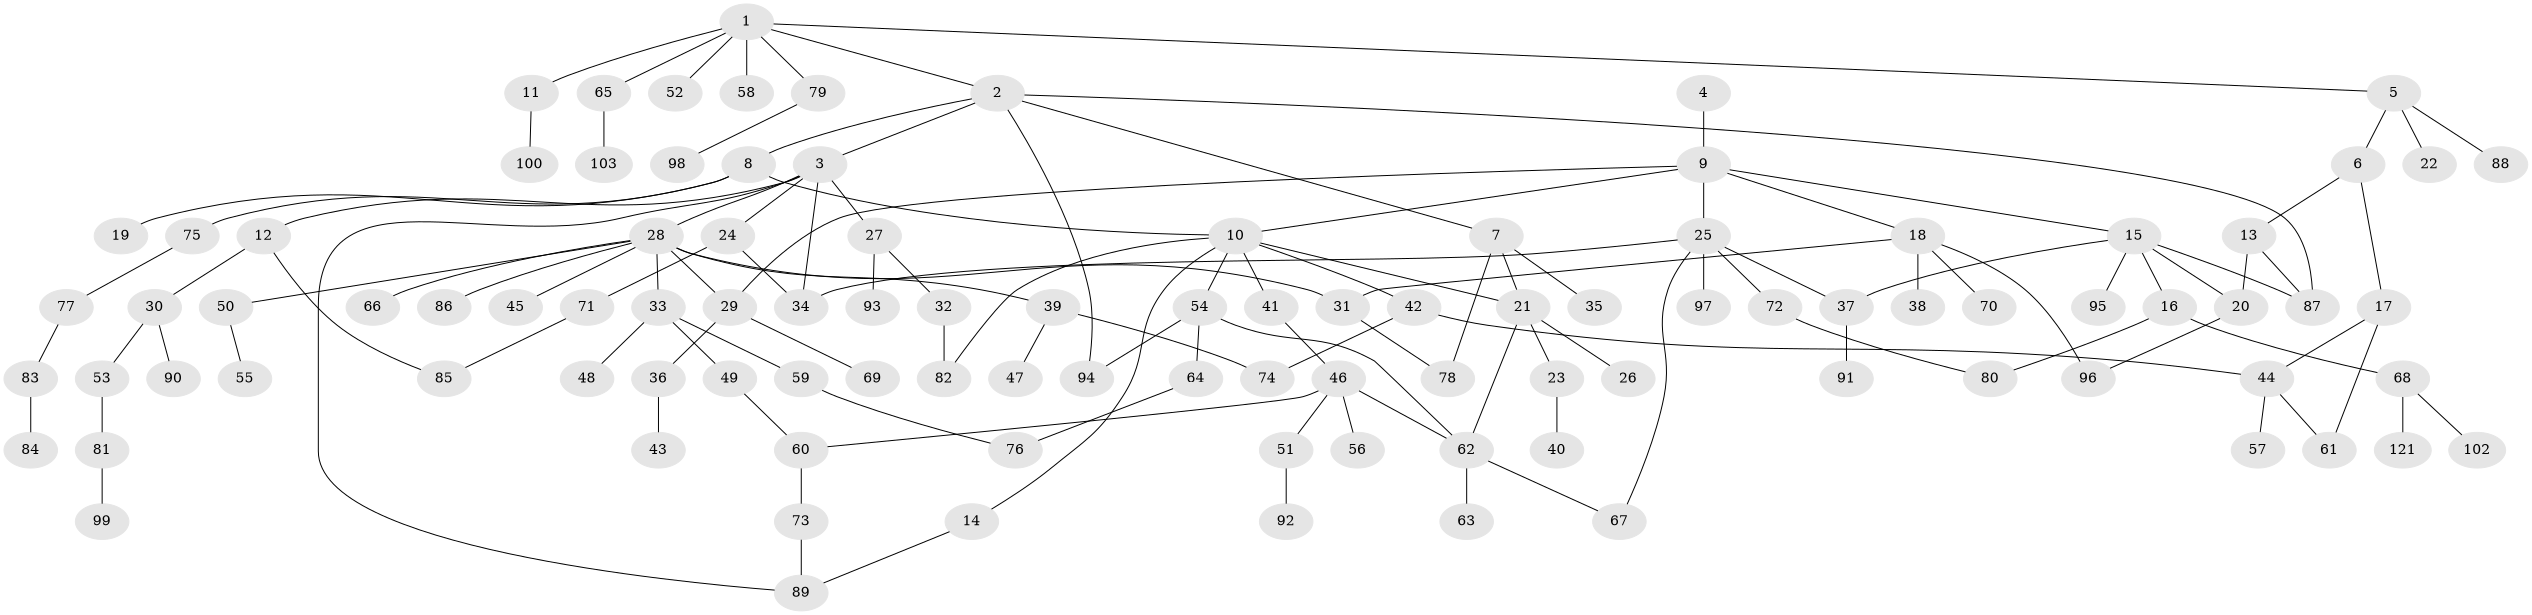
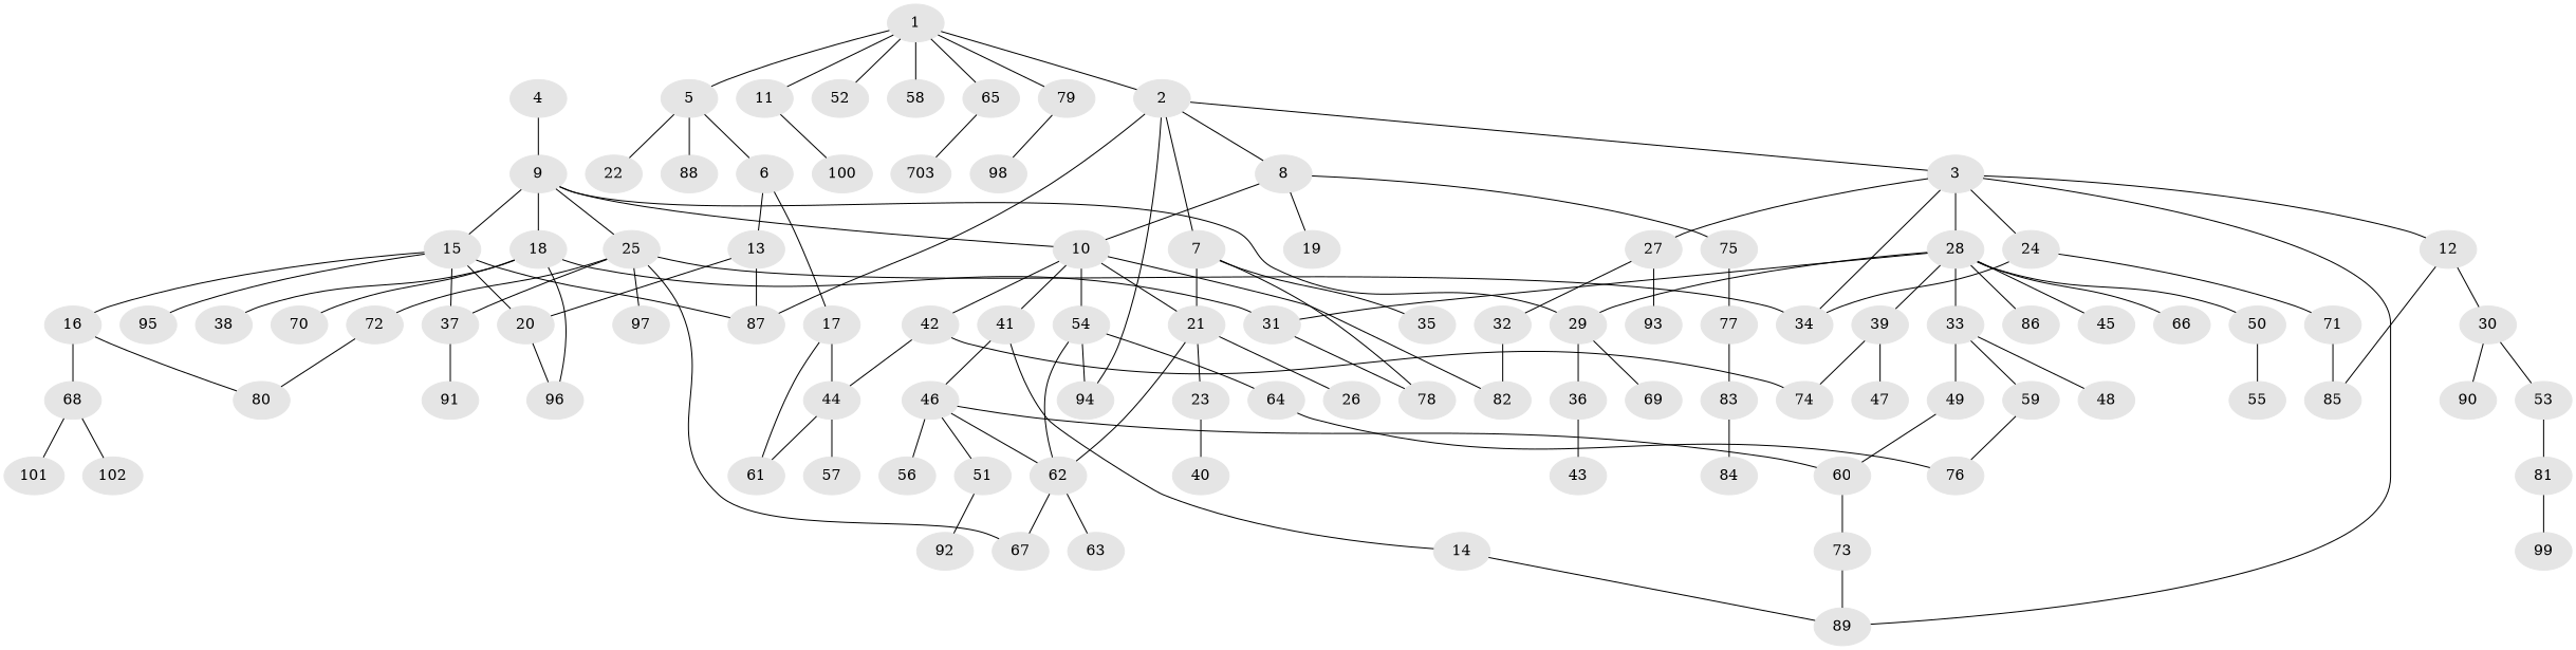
  graph {
    node [color=gray90 style=filled]
    1
    2
    5
    11
    52
    58
    65
    79
    3
    7
    8
    87
    94
    4
    9
    6
    22
    88
    100
-   103
+   103 [label=703]
    98
    12
    24
    27
    28
    34
    89
    21
    35
    78
    10
    19
    75
    30
    85
    71
    32
    93
    29
    31
    33
    39
    45
    50
    66
    86
    15
    18
    25
    13
    17
    20
    44
    61
    23
    26
    62
    14
    41
    42
    54
    82
    77
    16
    37
    95
    38
    70
    96
    67
    72
    97
    36
    69
    46
    74
    64
    53
    90
    68
    80
    91
-   101 [label=121]
+   101
    102
    57
    40
    63
    48
    49
    59
    47
    55
    43
    81
    60
    76
    51
    56
    92
    73
    99
    83
    84
    1 -- 2
    1 -- 5
    1 -- 11
    1 -- 52
    1 -- 58
    1 -- 65
    1 -- 79
    2 -- 3
    2 -- 7
    2 -- 8
    2 -- 87
    2 -- 94
    5 -- 6
    5 -- 22
    5 -- 88
    11 -- 100
    65 -- 103
    79 -- 98
    3 -- 12
    3 -- 24
    3 -- 27
    3 -- 28
    3 -- 34
    3 -- 89
    7 -- 21
    7 -- 35
    7 -- 78
    8 -- 10
    8 -- 19
    8 -- 75
    4 -- 9
    9 -- 10
    9 -- 29
    9 -- 15
    9 -- 18
    9 -- 25
    6 -- 13
    6 -- 17
    12 -- 30
    12 -- 85
    24 -- 34
    24 -- 71
    27 -- 32
    27 -- 93
    28 -- 29
    28 -- 31
    28 -- 33
    28 -- 39
    28 -- 45
    28 -- 50
    28 -- 66
    28 -- 86
    21 -- 23
    21 -- 26
    21 -- 62
    10 -- 21
-   10 -- 14
+   41 -- 14
    10 -- 41
    10 -- 42
    10 -- 54
    10 -- 82
    75 -- 77
    30 -- 53
    30 -- 90
    71 -- 85
    32 -- 82
    29 -- 36
    29 -- 69
    31 -- 78
    33 -- 48
    33 -- 49
    33 -- 59
    39 -- 74
    39 -- 47
    50 -- 55
    15 -- 87
    15 -- 20
    15 -- 16
    15 -- 37
    15 -- 95
    18 -- 31
    18 -- 38
    18 -- 70
    18 -- 96
    25 -- 34
    25 -- 37
    25 -- 67
    25 -- 72
    25 -- 97
    13 -- 87
    13 -- 20
    17 -- 44
    17 -- 61
    20 -- 96
    44 -- 61
    44 -- 57
    23 -- 40
    62 -- 67
    62 -- 63
    14 -- 89
    41 -- 46
    42 -- 44
    42 -- 74
    54 -- 94
    54 -- 62
    54 -- 64
    77 -- 83
    16 -- 68
    16 -- 80
    37 -- 91
    72 -- 80
    36 -- 43
    46 -- 62
    46 -- 60
    46 -- 51
    46 -- 56
    64 -- 76
    53 -- 81
    68 -- 101
    68 -- 102
    49 -- 60
    59 -- 76
    81 -- 99
    60 -- 73
    51 -- 92
    73 -- 89
    83 -- 84
  }
